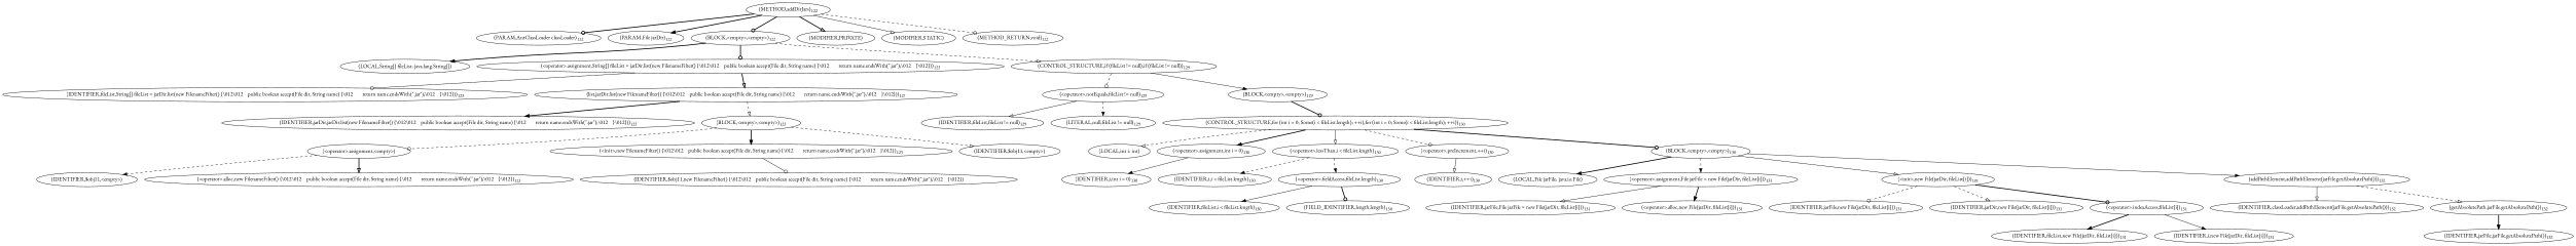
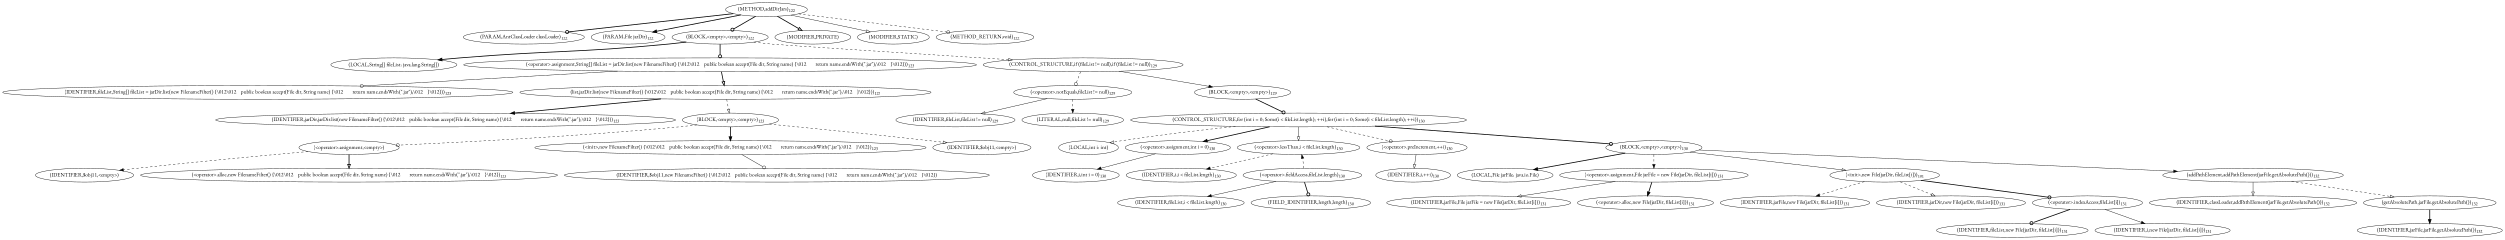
  digraph {
    fontname="EB Garamond"
    node [fontname="EB Garamond"]
    edge [arrowhead=normal fontname="EB Garamond" style=bold]
    n1 [label=<(METHOD,addDirJars)<SUB>122</SUB>>]
    n2 [label=<(PARAM,AntClassLoader classLoader)<SUB>122</SUB>>]
    n3 [label=<(PARAM,File jarDir)<SUB>122</SUB>>]
    n4 [label=<(BLOCK,&lt;empty&gt;,&lt;empty&gt;)<SUB>122</SUB>>]
    n5 [label=<(MODIFIER,PRIVATE)>]
    n6 [label=<(MODIFIER,STATIC)>]
    n7 [label=<(METHOD_RETURN,void)<SUB>122</SUB>>]
    n8 [label=<(LOCAL,String[] fileList: java.lang.String[])>]
    n9 [label=<(&lt;operator&gt;.assignment,String[] fileList = jarDir.list(new FilenameFilter() {\012\012    public boolean accept(File dir, String name) {\012        return name.endsWith(&quot;.jar&quot;);\012    }\012}))<SUB>123</SUB>>]
    n10 [label=<(CONTROL_STRUCTURE,if (fileList != null),if (fileList != null))<SUB>129</SUB>>]
    n11 [label=<(IDENTIFIER,fileList,String[] fileList = jarDir.list(new FilenameFilter() {\012\012    public boolean accept(File dir, String name) {\012        return name.endsWith(&quot;.jar&quot;);\012    }\012}))<SUB>123</SUB>>]
    n12 [label=<(list,jarDir.list(new FilenameFilter() {\012\012    public boolean accept(File dir, String name) {\012        return name.endsWith(&quot;.jar&quot;);\012    }\012}))<SUB>123</SUB>>]
    n13 [label=<(&lt;operator&gt;.notEquals,fileList != null)<SUB>129</SUB>>]
    n14 [label=<(BLOCK,&lt;empty&gt;,&lt;empty&gt;)<SUB>129</SUB>>]
    n15 [label=<(IDENTIFIER,jarDir,jarDir.list(new FilenameFilter() {\012\012    public boolean accept(File dir, String name) {\012        return name.endsWith(&quot;.jar&quot;);\012    }\012}))<SUB>123</SUB>>]
    n16 [label=<(BLOCK,&lt;empty&gt;,&lt;empty&gt;)<SUB>123</SUB>>]
    n17 [label=<(&lt;operator&gt;.assignment,&lt;empty&gt;)>]
    n18 [label=<(&lt;init&gt;,new FilenameFilter() {\012\012    public boolean accept(File dir, String name) {\012        return name.endsWith(&quot;.jar&quot;);\012    }\012})<SUB>123</SUB>>]
    n19 [label=<(IDENTIFIER,$obj11,&lt;empty&gt;)>]
    n20 [label=<(IDENTIFIER,$obj11,&lt;empty&gt;)>]
    n21 [label=<(&lt;operator&gt;.alloc,new FilenameFilter() {\012\012    public boolean accept(File dir, String name) {\012        return name.endsWith(&quot;.jar&quot;);\012    }\012})<SUB>123</SUB>>]
    n22 [label=<(IDENTIFIER,$obj11,new FilenameFilter() {\012\012    public boolean accept(File dir, String name) {\012        return name.endsWith(&quot;.jar&quot;);\012    }\012})>]
    n23 [label=<(IDENTIFIER,fileList,fileList != null)<SUB>129</SUB>>]
    n24 [label=<(LITERAL,null,fileList != null)<SUB>129</SUB>>]
    n25 [label=<(CONTROL_STRUCTURE,for (int i = 0; Some(i &lt; fileList.length); ++i),for (int i = 0; Some(i &lt; fileList.length); ++i))<SUB>130</SUB>>]
    n26 [label=<(LOCAL,int i: int)>]
    n27 [label=<(&lt;operator&gt;.assignment,int i = 0)<SUB>130</SUB>>]
    n28 [label=<(&lt;operator&gt;.lessThan,i &lt; fileList.length)<SUB>130</SUB>>]
    n29 [label=<(&lt;operator&gt;.preIncrement,++i)<SUB>130</SUB>>]
    n30 [label=<(BLOCK,&lt;empty&gt;,&lt;empty&gt;)<SUB>130</SUB>>]
    n31 [label=<(IDENTIFIER,i,int i = 0)<SUB>130</SUB>>]
    n32 [label=<(IDENTIFIER,i,i &lt; fileList.length)<SUB>130</SUB>>]
    n33 [label=<(&lt;operator&gt;.fieldAccess,fileList.length)<SUB>130</SUB>>]
    n34 [label=<(IDENTIFIER,i,++i)<SUB>130</SUB>>]
    n35 [label=<(LOCAL,File jarFile: java.io.File)>]
    n36 [label=<(&lt;operator&gt;.assignment,File jarFile = new File(jarDir, fileList[i]))<SUB>131</SUB>>]
    n37 [label=<(&lt;init&gt;,new File(jarDir, fileList[i]))<SUB>101</SUB>>]
    n38 [label=<(addPathElement,addPathElement(jarFile.getAbsolutePath()))<SUB>132</SUB>>]
    n39 [label=<(IDENTIFIER,fileList,i &lt; fileList.length)<SUB>130</SUB>>]
    n40 [label=<(FIELD_IDENTIFIER,length,length)<SUB>130</SUB>>]
    n41 [label=<(IDENTIFIER,jarFile,File jarFile = new File(jarDir, fileList[i]))<SUB>131</SUB>>]
    n42 [label=<(&lt;operator&gt;.alloc,new File(jarDir, fileList[i]))<SUB>131</SUB>>]
    n43 [label=<(IDENTIFIER,jarFile,new File(jarDir, fileList[i]))<SUB>131</SUB>>]
    n44 [label=<(IDENTIFIER,jarDir,new File(jarDir, fileList[i]))<SUB>131</SUB>>]
    n45 [label=<(&lt;operator&gt;.indexAccess,fileList[i])<SUB>131</SUB>>]
    n46 [label=<(IDENTIFIER,classLoader,addPathElement(jarFile.getAbsolutePath()))<SUB>132</SUB>>]
    n47 [label=<(getAbsolutePath,jarFile.getAbsolutePath())<SUB>132</SUB>>]
    n48 [label=<(IDENTIFIER,fileList,new File(jarDir, fileList[i]))<SUB>131</SUB>>]
    n49 [label=<(IDENTIFIER,i,new File(jarDir, fileList[i]))<SUB>131</SUB>>]
    n50 [label=<(IDENTIFIER,jarFile,jarFile.getAbsolutePath())<SUB>132</SUB>>]
    n1 -> n2 [arrowhead=odot]
    n1 -> n3
    n1 -> n4 [arrowhead=odot]
    n1 -> n5 [arrowhead=onormal]
    n1 -> n6 [arrowhead=onormal style=solid]
    n1 -> n7 [arrowhead=odot style=dashed]
    n4 -> n8
    n4 -> n9 [arrowhead=odot]
    n4 -> n10 [arrowhead=onormal style=dashed]
    n9 -> n11 [arrowhead=odot style=solid]
    n9 -> n12 [arrowhead=onormal]
    n10 -> n13 [arrowhead=odot style=dashed]
    n10 -> n14 [style=solid]
    n12 -> n15
    n12 -> n16 [arrowhead=onormal style=dashed]
    n13 -> n23 [arrowhead=onormal style=solid]
    n13 -> n24 [style=dashed]
    n14 -> n25 [arrowhead=odot]
    n16 -> n17 [arrowhead=odot style=dashed]
    n16 -> n18
    n16 -> n19 [arrowhead=onormal style=dashed]
    n17 -> n20 [style=dashed]
    n17 -> n21 [arrowhead=onormal]
    n18 -> n22 [arrowhead=odot style=solid]
    n25 -> n26 [arrowhead=onormal style=dashed]
    n25 -> n27
    n25 -> n28 [arrowhead=onormal style=solid]
    n25 -> n29 [arrowhead=odot style=dashed]
    n25 -> n30 [arrowhead=odot]
    n27 -> n31 [style=solid]
    n28 -> n32 [style=dashed]
-   n28 -> n33 [style=dashed]
+   n33 -> n28 [style=dashed]
    n29 -> n34 [arrowhead=onormal style=solid]
    n30 -> n35
    n30 -> n36 [style=dashed]
    n30 -> n37 [arrowhead=onormal style=solid]
    n30 -> n38 [style=solid]
    n33 -> n39 [style=solid]
    n33 -> n40 [arrowhead=odot]
    n36 -> n41 [arrowhead=onormal style=solid]
    n36 -> n42
-   n37 -> n43 [arrowhead=odot style=dashed]
+   n37 -> n43 [style=dashed]
    n37 -> n44 [arrowhead=onormal style=dashed]
    n37 -> n45 [arrowhead=odot]
    n38 -> n46 [arrowhead=onormal style=solid]
    n38 -> n47 [arrowhead=onormal style=dashed]
-   n45 -> n48
+   n45 -> n48 [arrowhead=odot]
    n45 -> n49 [style=solid]
    n47 -> n50
  }
